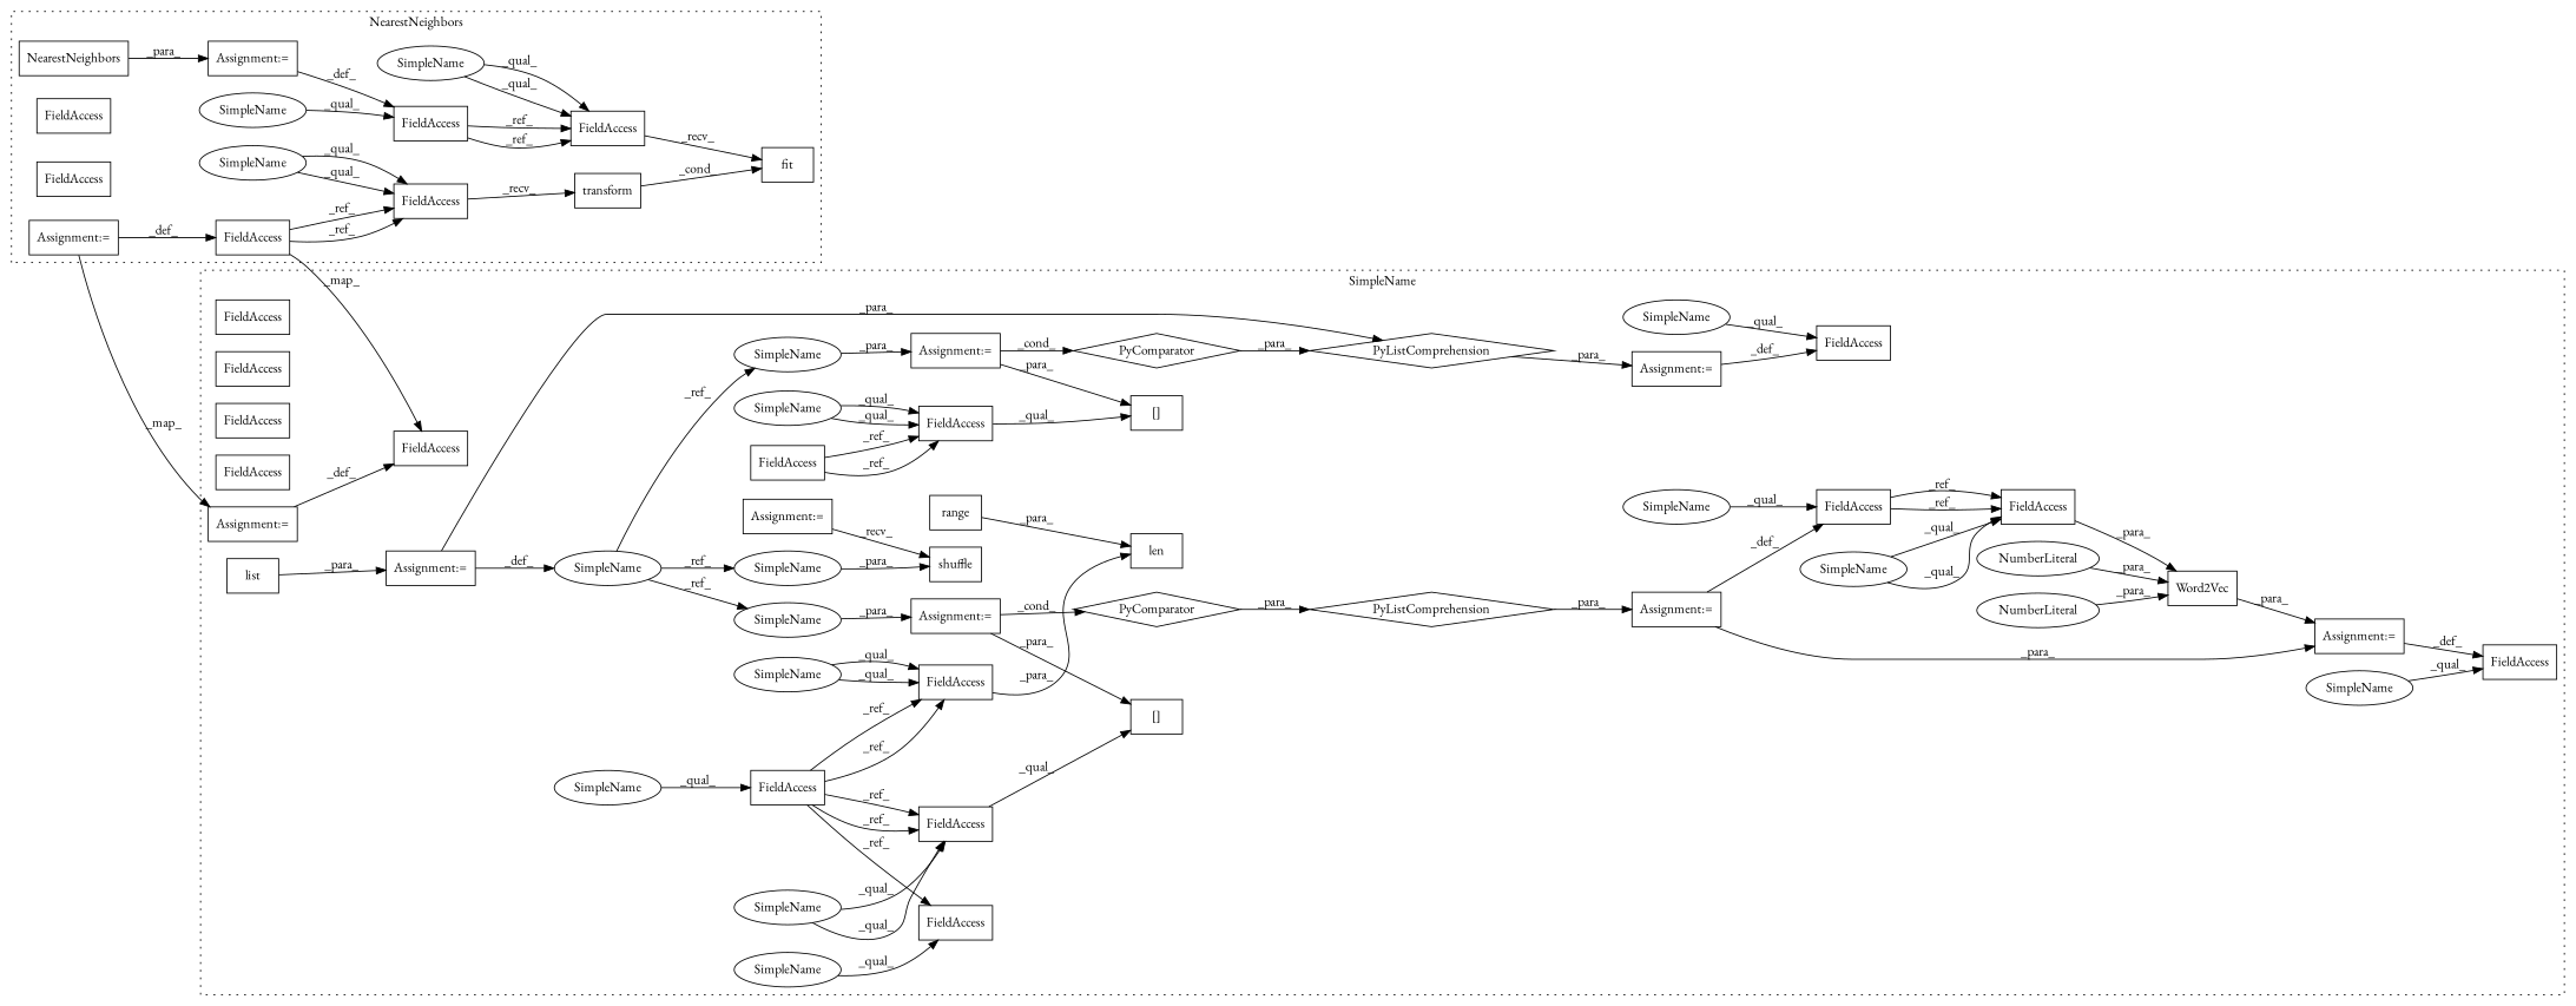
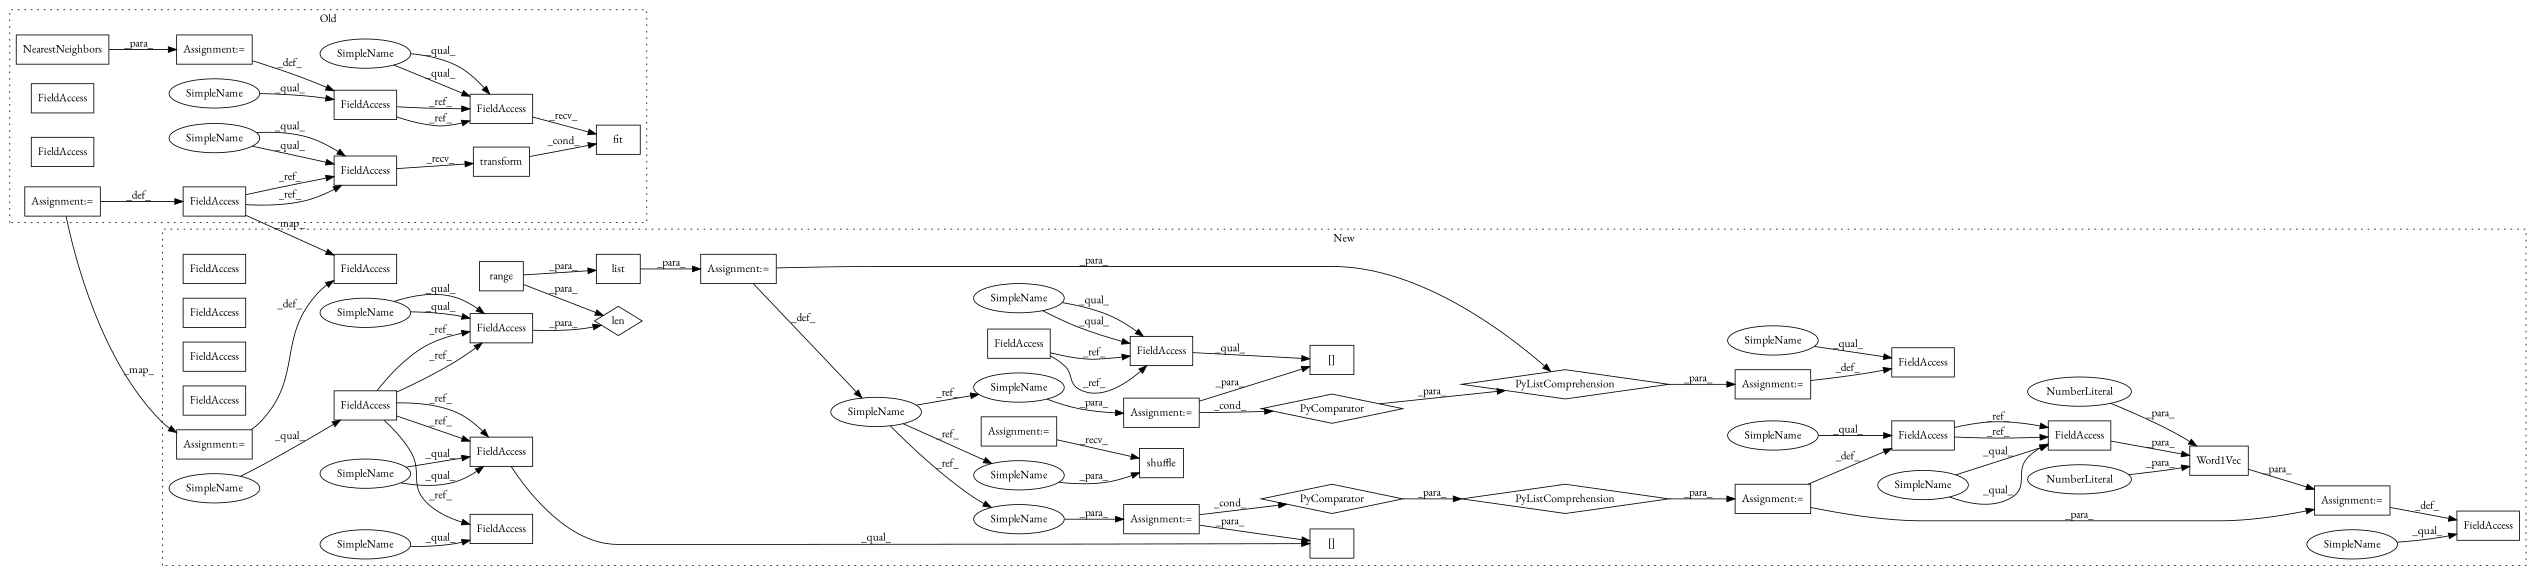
  digraph {
    fontname="EB Garamond"
    rankdir=LR
    node [a=22 fontname="EB Garamond" l=4 s=9097 shape=box]
    edge [fontname="EB Garamond"]
    n1 [a=32 l="17,1" label=NearestNeighbors s="7367,7385"]
    n2 [a=32 l="4,1" label=fit s="7713,7748"]
    n3 [a=32 l="10,1" label=transform s="7733,7747"]
    n4 [l=26 label=FieldAccess s=7340]
    n5 [l=15 label=FieldAccess s=7717]
    n6 [l=26 label=FieldAccess s=7686]
    n7 [a=7 l=1 label="Assignment:=" s=7366]
    n8 [l=15 label=FieldAccess s=7308]
    n9 [a=7 l=1 label="Assignment:=" s=7323]
    n10 [a=42 label=SimpleName s=7340 shape=ellipse]
    n11 [a=42 label=SimpleName s=7686 shape=ellipse]
    n12 [a=42 label=SimpleName s=7717 shape=ellipse]
    n13 [l=15 label=FieldAccess s=7717]
    n14 [l=26 label=FieldAccess s=7686]
    n15 [a=2 l="13,1" label="[]" s="9228,9244"]
-   n16 [a=32 l="4,1" label=len s="9021,9036"]
+   n16 [a=32 l="4,1" label=len s="9021,9036" shape=diamond]
    n17 [a=113 l=25 label=PyComparator s=9171 shape=diamond]
    n18 [a=2 l="12,1" label="[]" s="9097,9112"]
    n19 [a=113 l=25 label=PyComparator s=9303 shape=diamond]
    n20 [l=11 label=FieldAccess s=9074]
    n21 [l=11 label=FieldAccess s=8699]
    n22 [l=11 label=FieldAccess]
    n23 [l=12 label=FieldAccess s=8736]
    n24 [l=11 label=FieldAccess s=9359]
    n25 [l=11 label=FieldAccess s=8892]
    n26 [l=12 label=FieldAccess s=9228]
    n27 [l=11 label=FieldAccess s=9025]
    n28 [l=12 label=FieldAccess s=9204]
    n29 [l=13 label=FieldAccess s=9336]
-   n30 [a=32 l="9,1" label=Word2Vec s="9350,9376"]
+   n30 [a=32 l="9,1" label=Word1Vec s="9350,9376"]
    n31 [a=34 l=3 label=NumberLiteral s=9371 shape=ellipse]
    n32 [a=34 l=1 label=NumberLiteral s=9375 shape=ellipse]
    n33 [a=32 l="6,1" label=range s="9015,9037"]
    n34 [a=32 l="8,1" label=shuffle s="9052,9067"]
    n35 [a=42 l=7 label=SimpleName s=9002 shape=ellipse]
    n36 [a=7 l=25 label="Assignment:=" s=9303]
    n37 [a=32 l="5,1" label=list s="9010,9038"]
    n38 [a=109 l=108 label=PyListComprehension s=9228 shape=diamond]
    n39 [a=7 l=12 label="Assignment:=" s=9085]
    n40 [a=7 l=1 label="Assignment:=" s=9349]
    n41 [a=7 l=6 label="Assignment:=" s=8634]
    n42 [a=7 l=12 label="Assignment:=" s=9216]
    n43 [a=109 l=107 label=PyListComprehension shape=diamond]
    n44 [a=7 l=25 label="Assignment:=" s=9171]
    n45 [a=7 l=1 label="Assignment:=" s=9009]
    n46 [l=12 label=FieldAccess s=8774]
    n47 [a=7 l=1 label="Assignment:=" s=8786]
    n48 [l=12 label=FieldAccess s=9228]
    n49 [a=42 label=SimpleName s=9025 shape=ellipse]
    n50 [a=42 label=SimpleName s=9074 shape=ellipse]
    n51 [a=42 label=SimpleName s=9204 shape=ellipse]
    n52 [a=42 label=SimpleName s=9359 shape=ellipse]
    n53 [a=42 label=SimpleName shape=ellipse]
    n54 [a=42 label=SimpleName s=9228 shape=ellipse]
    n55 [a=42 label=SimpleName s=8699 shape=ellipse]
    n56 [a=42 label=SimpleName s=8892 shape=ellipse]
    n57 [a=42 label=SimpleName s=9336 shape=ellipse]
    n58 [l=11 label=FieldAccess s=9025]
    n59 [l=11 label=FieldAccess]
    n60 [a=42 l=7 label=SimpleName s=9180 shape=ellipse]
    n61 [a=42 l=7 label=SimpleName s=9312 shape=ellipse]
    n62 [a=42 l=7 label=SimpleName s=9060 shape=ellipse]
    n63 [l=11 label=FieldAccess s=9359]
    subgraph cluster_1 {
-     label=NearestNeighbors
+     label=Old
      style=dotted
      n1
      n2
      n3
      n4
      n5
      n6
      n7
      n8
      n9
      n10
      n11
      n12
      n13
      n14
    }
    subgraph cluster_2 {
-     label=SimpleName
+     label=New
      style=dotted
      n15
      n16
      n17
      n18
      n19
      n20
      n21
      n22
      n23
      n24
      n25
      n26
      n27
      n28
      n29
      n30
      n31
      n32
      n33
      n34
      n35
      n36
      n37
      n38
      n39
      n40
      n41
      n42
      n43
      n44
      n45
      n46
      n47
      n48
      n49
      n50
      n51
      n52
      n53
      n54
      n55
      n56
      n57
      n58
      n59
      n60
      n61
      n62
      n63
    }
    n1 -> n7 [label=_para_]
    n3 -> n2 [label=_cond_]
    n4 -> n14 [label=_ref_]
    n4 -> n14 [label=_ref_]
    n7 -> n4 [label=_def_]
    n8 -> n13 [label=_ref_]
    n8 -> n13 [label=_ref_]
    n8 -> n46 [label=_map_]
    n9 -> n8 [label=_def_]
    n9 -> n47 [label=_map_]
    n10 -> n4 [label=_qual_]
    n11 -> n14 [label=_qual_]
    n11 -> n14 [label=_qual_]
    n12 -> n13 [label=_qual_]
    n12 -> n13 [label=_qual_]
    n13 -> n3 [label=_recv_]
    n14 -> n2 [label=_recv_]
    n17 -> n43 [label=_para_]
    n19 -> n38 [label=_para_]
    n20 -> n63 [label=_ref_]
    n20 -> n63 [label=_ref_]
    n21 -> n25 [label=_ref_]
    n21 -> n58 [label=_ref_]
    n21 -> n58 [label=_ref_]
    n21 -> n59 [label=_ref_]
    n21 -> n59 [label=_ref_]
    n23 -> n48 [label=_ref_]
    n23 -> n48 [label=_ref_]
    n30 -> n40 [label=_para_]
    n31 -> n30 [label=_para_]
    n32 -> n30 [label=_para_]
    n33 -> n16 [label=_para_]
+   n33 -> n37 [label=_para_]
    n35 -> n60 [label=_ref_]
    n35 -> n61 [label=_ref_]
    n35 -> n62 [label=_ref_]
    n36 -> n15 [label=_para_]
    n36 -> n19 [label=_cond_]
    n37 -> n45 [label=_para_]
    n38 -> n42 [label=_para_]
    n39 -> n20 [label=_def_]
    n39 -> n40 [label=_para_]
    n40 -> n29 [label=_def_]
    n41 -> n34 [label=_recv_]
    n42 -> n28 [label=_def_]
    n43 -> n39 [label=_para_]
    n44 -> n17 [label=_cond_]
    n44 -> n18 [label=_para_]
    n45 -> n35 [label=_def_]
    n45 -> n38 [label=_para_]
    n47 -> n46 [label=_def_]
    n48 -> n15 [label=_qual_]
    n49 -> n58 [label=_qual_]
    n49 -> n58 [label=_qual_]
    n50 -> n20 [label=_qual_]
    n51 -> n28 [label=_qual_]
    n52 -> n63 [label=_qual_]
    n52 -> n63 [label=_qual_]
    n53 -> n59 [label=_qual_]
    n53 -> n59 [label=_qual_]
    n54 -> n48 [label=_qual_]
    n54 -> n48 [label=_qual_]
    n55 -> n21 [label=_qual_]
    n56 -> n25 [label=_qual_]
    n57 -> n29 [label=_qual_]
    n58 -> n16 [label=_para_]
    n59 -> n18 [label=_qual_]
    n60 -> n44 [label=_para_]
    n61 -> n36 [label=_para_]
    n62 -> n34 [label=_para_]
    n63 -> n30 [label=_para_]
  }
